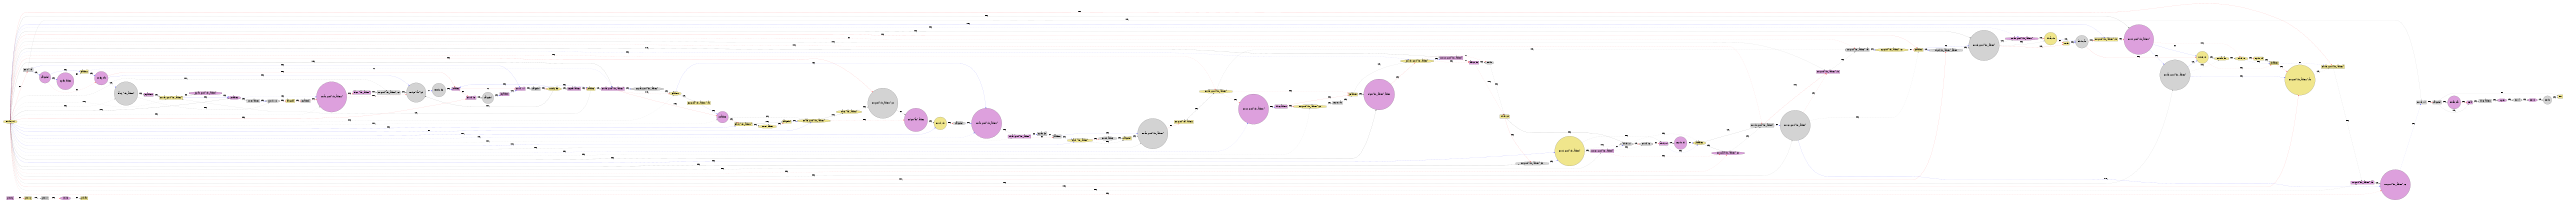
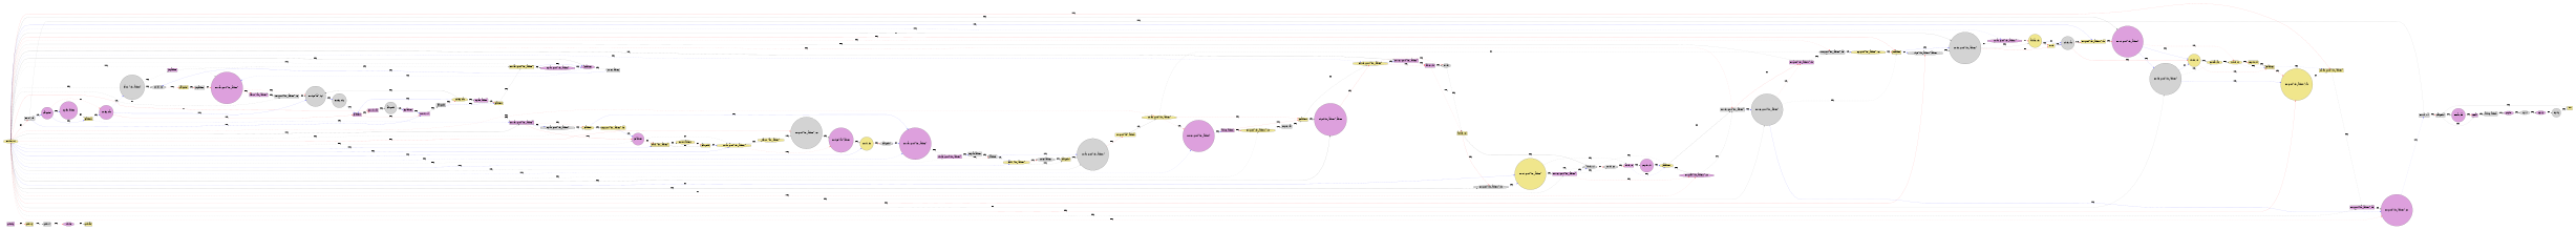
  digraph {
    rankdir=LR
    node [fillcolor=khaki shape=octagon style=filled]
    edge [color=red style=dashed]
    n1 [fillcolor=plum label="push rbp" shape=folder]
    n2 [label="push r15" shape=note]
    n3 [fillcolor=lightgrey label="push r14" shape=note]
    n4 [fillcolor=plum label="push rbx"]
    n5 [label="push rax" shape=note]
    n6 [label="mov rbx , rsi"]
    n7 [fillcolor=lightgrey label="mov r14 , rdi" shape=folder]
    n8 [fillcolor=plum label="mov rax , qword [ rbx + address ]" shape=folder]
    n9 [label="je address"]
    n10 [fillcolor=plum label="mov rax , qword [ rbx + address ]" shape=circle]
    n11 [fillcolor=lightgrey label="lea r15 , [ rbx + address ]" shape=circle]
    n12 [label="mov rax , qword [ rbx + address ]" shape=note]
    n13 [fillcolor=plum label="sub rax , qword [ rbx + address ]" shape=folder]
    n14 [fillcolor=lightgrey label="mov rax , qword [ rbx + address ]" shape=circle]
    n15 [label="lea rdi , [ rbx + address ]"]
    n16 [fillcolor=plum label="jne address" shape=circle]
    n17 [label="mov rax , qword [ rbx + address ]"]
    n18 [label="lea rdi , [ rbx + address ]" shape=folder]
    n19 [fillcolor=plum label="jne address"]
    n20 [fillcolor=plum label="mov rax , qword [ rbx + address ]" shape=circle]
    n21 [label="mov rax , qword [ rbx + address ]"]
    n22 [fillcolor=plum label="mov rcx , qword [ rbx + address ]" shape=circle]
    n23 [label="mov qword [ rbx + address ] , rcx"]
    n24 [label="mov rdx , qword [ rbx + address ]"]
    n25 [fillcolor=plum label="or byte [ rbx + address ] , address" shape=circle]
    n26 [fillcolor=lightgrey label="mov qword [ rbx + address ] , rcx" shape=circle]
    n27 [label="mov rdi , rbx" shape=circle]
    n28 [fillcolor=lightgrey label="mov qword [ rbx + address ] , rcx" shape=note]
    n29 [fillcolor=plum label="mov rdi , rbx" shape=folder]
    n30 [fillcolor=plum label="mov rcx , qword [ rbx + address ]" shape=folder]
    n31 [fillcolor=lightgrey label="mov qword [ rbx + address ] , rdx"]
    n32 [label="mov rsi , qword [ rbx + address ]" shape=circle]
    n33 [fillcolor=plum label="mov rcx , qword [ rbx + address ]" shape=folder]
    n34 [fillcolor=lightgrey label="mov rdx , qword [ rbx + address ]" shape=folder]
    n35 [fillcolor=plum label="mov qword [ rbx + address ] , rcx"]
    n36 [fillcolor=lightgrey label="mov rcx , qword [ rbx + address ]" shape=circle]
    n37 [fillcolor=plum label="mov qword [ rbx + address ] , rdx" shape=note]
    n38 [fillcolor=lightgrey label="mov qword [ rbx + address ] , rax" shape=note]
    n39 [label="jne address" shape=note]
    n40 [fillcolor=lightgrey label="mov rdx , qword [ rbx + address ]" shape=circle]
    n41 [fillcolor=lightgrey label="or byte [ rbx + address ] , address"]
    n42 [fillcolor=plum label="mov rax , qword [ rbx + address ]"]
    n43 [label="mov qword [ rbx + address ] , rdx" shape=folder]
    n44 [fillcolor=plum label="mov rsi , qword [ rbx + address ]" shape=circle]
    n45 [fillcolor=lightgrey label="mov rax , qword [ rbx + address ]" shape=circle]
    n46 [label="mov rax , qword [ rbx + address ]" shape=folder]
    n47 [label="mov qword [ rbx + address ] , rax" shape=circle]
    n48 [fillcolor=plum label="mov qword [ rbx + address ] , rax" shape=folder]
    n49 [fillcolor=plum label="mov qword [ rbx + address ] , rcx" shape=circle]
    n50 [fillcolor=plum label="call symbol" shape=circle]
    n51 [fillcolor=plum label="mov rdi , r14" shape=folder]
    n52 [fillcolor=lightgrey label="mov rdi , r14" shape=folder]
    n53 [fillcolor=lightgrey label="cmp rax , qword [ rbx + address ]"]
    n54 [label="cmp qword [ rbx + address ] , rax" shape=folder]
    n55 [fillcolor=plum label="jmp address" shape=note]
    n56 [fillcolor=lightgrey label="mov rdi , r15"]
    n57 [fillcolor=plum label="cmp rax , qword [ rbx + address ]"]
-   n58 [fillcolor=lightgrey label="cmp rax , jbe" shape=folder]
+   n58 [fillcolor=lightgrey label="cmp rax , address" shape=folder]
    n59 [fillcolor=lightgrey label="ja address" shape=folder]
    n60 [label="mov qword [ rax ] , address" shape=folder]
    n61 [fillcolor=lightgrey label="mov esi , address"]
    n62 [label="call symbol" shape=folder]
    n63 [label="lea rcx , [ rax + address ]"]
    n64 [fillcolor=plum label="mov byte [ rax ] , address" shape=circle]
    n65 [label="mov esi , address"]
    n66 [label="call symbol" shape=note]
    n67 [fillcolor=lightgrey label="mov esi , address" shape=note]
    n68 [fillcolor=lightgrey label="mov byte [ rax ] , bpl" shape=circle]
    n69 [fillcolor=plum label="lea rcx , [ rax + address ]" shape=note]
    n70 [label="jne address" shape=note]
    n71 [fillcolor=plum label="add rcx , address" shape=note]
    n72 [fillcolor=lightgrey label="cmp rcx , rax" shape=note]
    n73 [fillcolor=plum label="add rcx , rdx" shape=note]
    n74 [fillcolor=lightgrey label="not rdx"]
    n75 [fillcolor=lightgrey label="call symbol"]
    n76 [fillcolor=lightgrey label="call symbol" shape=circle]
    n77 [fillcolor=lightgrey label="sub rdx , rsi"]
    n78 [fillcolor=plum label="sub rdi , rsi" shape=note]
    n79 [fillcolor=lightgrey label="mov rdi , rcx"]
    n80 [label="cmp qword [ rbx + address ] , rcx"]
    n81 [label="add rax , rdx" shape=circle]
    n82 [label="not rdx" shape=folder]
    n83 [label="sub rdx , rsi" shape=circle]
    n84 [label="sub rdi , rsi"]
    n85 [label="mov eax , rax"]
    n86 [fillcolor=plum label="cmp eax , address" shape=circle]
    n87 [label="je address" shape=folder]
    n88 [fillcolor=plum label="mov ebp , eax" shape=circle]
    n89 [fillcolor=lightgrey label="call symbol" shape=folder]
    n90 [fillcolor=lightgrey label="call symbol" shape=folder]
    n91 [fillcolor=plum label="je address" shape=note]
    n92 [fillcolor=lightgrey label="test ebp , ebp" shape=circle]
    n93 [label="call symbol" shape=folder]
    n94 [label="and rdx , rcx" shape=note]
    n95 [fillcolor=plum label="jmp address" shape=note]
    n96 [label="mov ebp , eax"]
    n97 [label="je address" shape=note]
    n98 [fillcolor=lightgrey label="jmp address" shape=folder]
    n99 [label="jbe address"]
    n100 [fillcolor=plum label="cmp rdx , rdi" shape=circle]
    n101 [fillcolor=plum label="cmp eax , address" shape=folder]
    n102 [fillcolor=lightgrey label="and rdx , rax" shape=circle]
    n103 [label="jbe address" shape=note]
    n104 [label="cmp rdx , rdi" shape=note]
    n105 [fillcolor=plum label="test eax , eax" shape=circle]
    n106 [fillcolor=plum label="sete al" shape=note]
    n107 [label=retn shape=folder]
    n108 [fillcolor=lightgrey label="add rsp , address" shape=folder]
    n109 [fillcolor=plum label="pop rbx"]
    n110 [fillcolor=lightgrey label="pop r14"]
    n111 [fillcolor=plum label="pop r15"]
    n112 [fillcolor=lightgrey label="pop rbp" shape=circle]
    n1 -> n2 [label=CFG]
    n2 -> n3 [color=black label=DFG]
    n3 -> n4 [label=CFG style=dotted]
    n4 -> n5 [color=black label=CFG style=dotted]
    n6 -> n7 [label=CFG]
    n6 -> n8 [color=black label=DFG]
    n6 -> n9 [color=gray40 label=DFG style=dotted]
    n6 -> n10 [color=blue label=DFG style=dotted]
-   n6 -> n11 [color=gray40 label=DFG style=dotted]
+   n11 -> n6 [color=gray40 label=DFG style=dotted]
    n6 -> n12 [color=gray40 label=DFG style=dotted]
    n6 -> n13 [color=gray40 label=DFG style=dotted]
    n6 -> n14 [color=gray40 label=DFG]
    n6 -> n15 [color=blue label=DFG]
    n6 -> n16 [color=gray40 label=DFG style=dotted]
    n6 -> n17 [color=blue label=DFG]
    n6 -> n18 [color=blue label=DFG]
    n6 -> n19 [color=black label=DFG]
    n6 -> n20 [color=gray40 label=DFG style=dotted]
    n6 -> n21 [label=DFG style=dotted]
    n6 -> n22 [color=blue label=DFG style=dotted]
    n6 -> n23 [color=gray40 label=DFG style=dotted]
    n6 -> n24 [color=blue label=DFG style=dotted]
    n6 -> n25 [color=black label=DFG]
    n6 -> n26 [label=DFG]
    n6 -> n27 [color=blue label=DFG]
    n6 -> n28 [color=black label=DFG style=dotted]
    n6 -> n29 [label=DFG]
    n6 -> n30 [color=black label=DFG]
    n6 -> n31 [color=black label=DFG]
    n6 -> n32 [color=blue label=DFG]
    n6 -> n33 [color=gray40 label=DFG]
    n6 -> n34 [label=DFG style=dotted]
    n6 -> n35 [label=DFG style=dotted]
    n6 -> n36 [color=gray40 label=DFG]
    n6 -> n37 [color=gray40 label=DFG]
    n6 -> n38 [label=DFG style=dotted]
    n6 -> n39 [label=DFG]
    n6 -> n40 [color=black label=DFG]
    n6 -> n41 [label=DFG]
    n6 -> n42 [color=blue label=DFG style=dotted]
    n6 -> n43 [color=blue label=DFG]
    n6 -> n44 [color=black label=DFG]
    n6 -> n45 [color=gray40 label=DFG]
    n6 -> n46 [label=DFG]
    n6 -> n47 [label=DFG]
    n6 -> n48 [color=black label=DFG style=dotted]
    n6 -> n49 [label=DFG style=dotted]
    n7 -> n50 [color=blue label=CFG]
    n7 -> n51 [color=blue label=DFG]
    n7 -> n52 [color=gray40 label=DFG]
    n8 -> n9 [label=DFG style=dotted]
    n8 -> n16 [label=DFG]
    n8 -> n53 [color=blue label=CFG]
    n9 -> n10 [color=blue label=CFG]
    n9 -> n54 [color=black label=CFG]
    n10 -> n13 [color=gray40 label=DFG]
    n11 -> n55 [color=gray40 label=CFG style=dotted]
    n11 -> n56 [color=black label=DFG style=dotted]
    n12 -> n19 [color=blue label=DFG]
    n12 -> n57 [color=black label=CFG]
    n13 -> n58 [color=blue label=CFG style=dotted]
    n13 -> n59 [label=DFG style=dotted]
    n14 -> n60 [label=DFG]
    n15 -> n61 [label=CFG]
    n15 -> n62 [color=black label=DFG style=dotted]
    n16 -> n17 [color=black label=CFG style=dotted]
    n16 -> n18 [label=CFG]
    n17 -> n63 [color=black label=DFG]
    n17 -> n64 [label=DFG style=dotted]
    n18 -> n65 [color=black label=CFG style=dotted]
    n18 -> n66 [color=black label=DFG]
    n19 -> n20 [color=blue label=CFG style=dotted]
    n19 -> n67 [color=gray40 label=CFG]
    n20 -> n68 [label=DFG style=dotted]
    n20 -> n69 [label=DFG]
    n21 -> n22 [label=CFG style=dotted]
    n21 -> n38 [color=black label=DFG style=dotted]
    n21 -> n70 [label=DFG style=dotted]
    n22 -> n71 [color=blue label=DFG style=dotted]
    n23 -> n72 [color=gray40 label=CFG style=dotted]
    n24 -> n30 [color=blue label=CFG]
    n24 -> n73 [label=DFG style=dotted]
    n24 -> n74 [label=DFG style=dotted]
    n25 -> n24 [label=CFG]
    n26 -> n64 [color=black label=CFG]
    n27 -> n75 [label=DFG]
    n28 -> n68 [color=black label=CFG style=dotted]
    n29 -> n76 [color=black label=DFG]
    n30 -> n73 [label=DFG style=dotted]
    n31 -> n32 [color=blue label=CFG style=dotted]
    n32 -> n33 [color=gray40 label=CFG]
    n32 -> n77 [color=gray40 label=DFG style=dotted]
    n32 -> n78 [color=black label=DFG style=dotted]
    n33 -> n35 [label=DFG style=dotted]
    n33 -> n77 [color=blue label=CFG style=dotted]
    n33 -> n79 [color=gray40 label=DFG style=dotted]
    n34 -> n36 [color=blue label=CFG]
    n34 -> n37 [label=DFG]
    n35 -> n34 [color=black label=CFG style=dotted]
    n36 -> n37 [label=CFG style=dotted]
    n36 -> n39 [color=gray40 label=DFG style=dotted]
    n36 -> n49 [color=blue label=DFG]
    n37 -> n38 [color=black label=CFG style=dotted]
    n38 -> n80 [color=blue label=CFG style=dotted]
    n39 -> n40 [color=blue label=CFG]
    n39 -> n41 [color=blue label=CFG style=dotted]
    n40 -> n42 [color=gray40 label=CFG]
    n40 -> n81 [color=gray40 label=DFG]
    n40 -> n82 [label=DFG]
    n41 -> n40 [color=black label=CFG style=dotted]
    n42 -> n81 [label=DFG style=dotted]
    n43 -> n44 [label=CFG style=dotted]
    n44 -> n45 [color=blue label=CFG]
    n44 -> n83 [color=blue label=DFG]
    n44 -> n84 [label=DFG style=dotted]
    n45 -> n47 [color=blue label=DFG]
    n45 -> n83 [color=blue label=CFG]
    n45 -> n85 [color=gray40 label=DFG style=dotted]
    n46 -> n48 [color=black label=DFG style=dotted]
    n47 -> n46 [color=gray40 label=CFG style=dotted]
    n48 -> n49 [color=black label=CFG]
    n49 -> n52 [color=blue label=CFG style=dotted]
    n50 -> n86 [color=blue label=CFG]
    n50 -> n87 [color=blue label=DFG]
    n50 -> n88 [label=DFG style=dotted]
    n51 -> n89 [color=black label=DFG]
    n52 -> n90 [label=DFG style=dotted]
    n53 -> n9 [color=gray40 label=CFG style=dotted]
    n54 -> n16 [color=blue label=CFG]
    n55 -> n12 [color=black label=CFG style=dotted]
    n56 -> n93 [label=DFG style=dotted]
    n57 -> n19 [color=blue label=CFG style=dotted]
    n58 -> n59 [color=gray40 label=CFG style=dotted]
    n59 -> n14 [color=blue label=CFG]
    n59 -> n15 [color=blue label=CFG style=dotted]
    n60 -> n21 [color=black label=CFG]
    n61 -> n62 [color=black label=CFG style=dotted]
    n62 -> n14 [color=gray40 label=CFG]
    n63 -> n26 [color=gray40 label=DFG style=dotted]
    n64 -> n27 [color=black label=CFG style=dotted]
    n65 -> n66 [label=CFG style=dotted]
    n66 -> n17 [color=blue label=CFG]
    n67 -> n56 [color=blue label=CFG]
    n68 -> n92 [color=blue label=CFG style=dotted]
    n69 -> n28 [color=gray40 label=DFG style=dotted]
    n70 -> n24 [color=gray40 label=CFG]
    n70 -> n25 [color=black label=CFG]
    n71 -> n23 [label=DFG]
    n71 -> n70 [label=DFG]
    n72 -> n70 [color=gray40 label=CFG style=dotted]
    n73 -> n74 [color=black label=CFG style=dotted]
    n73 -> n94 [label=DFG style=dotted]
    n74 -> n94 [color=black label=DFG style=dotted]
    n75 -> n10 [color=blue label=CFG]
    n76 -> n95 [color=blue label=CFG style=dotted]
    n77 -> n79 [label=CFG style=dotted]
    n77 -> n99 [color=gray40 label=DFG style=dotted]
    n78 -> n99 [color=blue label=DFG style=dotted]
    n78 -> n100 [color=black label=CFG]
    n79 -> n78 [label=DFG style=dotted]
    n80 -> n39 [label=CFG]
    n81 -> n82 [label=CFG]
    n81 -> n102 [color=blue label=DFG]
    n82 -> n102 [color=blue label=DFG]
    n83 -> n85 [color=gray40 label=CFG style=dotted]
    n83 -> n103 [label=DFG style=dotted]
    n84 -> n103 [color=blue label=DFG style=dotted]
    n84 -> n104 [label=CFG style=dotted]
    n85 -> n84 [color=black label=DFG style=dotted]
    n86 -> n87 [color=gray40 label=CFG style=dotted]
    n87 -> n8 [color=blue label=CFG style=dotted]
    n87 -> n88 [color=blue label=CFG style=dotted]
    n88 -> n11 [color=blue label=CFG style=dotted]
    n88 -> n68 [color=blue label=DFG]
    n88 -> n91 [label=DFG]
    n89 -> n96 [label=DFG style=dotted]
    n89 -> n97 [color=blue label=DFG]
    n90 -> n105 [color=gray40 label=CFG style=dotted]
    n90 -> n106 [color=gray40 label=DFG]
    n90 -> n107 [color=gray40 label=DFG]
    n91 -> n29 [label=CFG]
    n91 -> n51 [label=CFG]
    n92 -> n91 [color=blue label=CFG style=dotted]
    n93 -> n98 [label=CFG style=dotted]
    n94 -> n31 [label=DFG]
    n94 -> n77 [color=black label=DFG]
    n95 -> n51 [color=blue label=CFG]
    n96 -> n68 [color=black label=DFG]
    n96 -> n91 [color=blue label=DFG]
    n96 -> n101 [color=black label=CFG style=dotted]
    n97 -> n8 [color=gray40 label=CFG style=dotted]
    n97 -> n12 [color=gray40 label=CFG]
    n98 -> n20 [label=CFG]
    n99 -> n34 [color=black label=CFG]
    n99 -> n35 [color=black label=CFG]
    n100 -> n99 [color=blue label=CFG style=dotted]
    n101 -> n97 [label=CFG style=dotted]
    n102 -> n43 [label=DFG]
    n102 -> n83 [label=DFG]
    n103 -> n46 [color=blue label=CFG style=dotted]
    n103 -> n47 [label=CFG]
    n104 -> n103 [color=gray40 label=CFG]
    n105 -> n106 [label=CFG]
    n106 -> n108 [color=black label=CFG]
    n108 -> n109 [color=black label=CFG style=dotted]
    n109 -> n110 [color=black label=CFG]
    n110 -> n111 [color=black label=CFG]
    n111 -> n112 [color=black label=CFG style=dotted]
    n112 -> n107 [color=gray40 label=CFG]
  }
